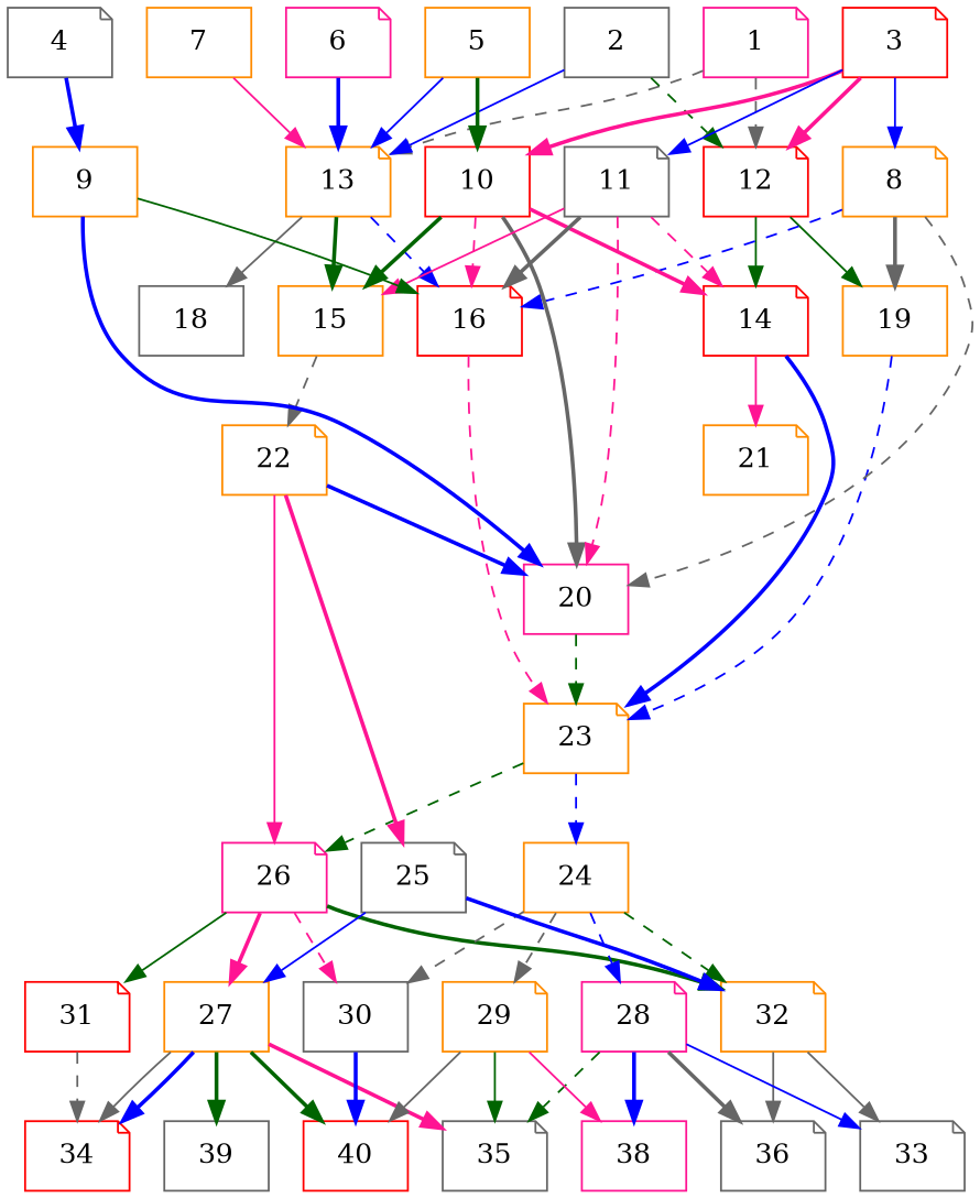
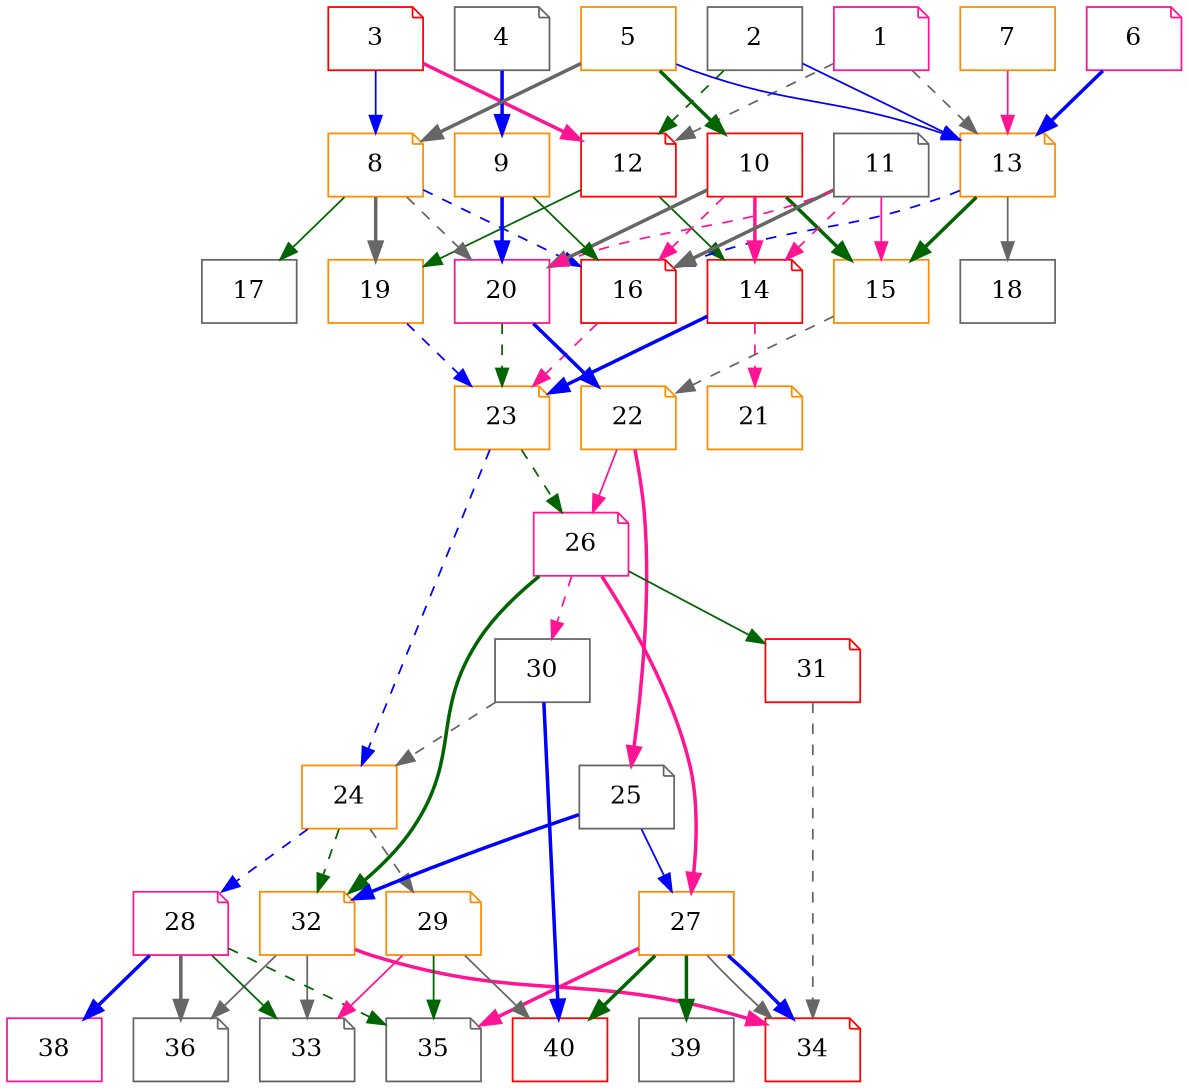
  digraph {
    node [alpha=0.06 color=darkorange shape=note]
    edge [color=blue style=bold]
    1 [alpha=0.20 color=deeppink expect_size=9092096]
    12 [alpha=0.03 color=red expect_size=9220096]
    13 [alpha=0.16 expect_size=6584320]
    19 [alpha=0.05 expect_size=15130624 shape=box]
    14 [alpha=0.02 color=red expect_size=21574656]
    16 [alpha=0.09 color=red expect_size=30645248]
    15 [alpha=0.05 expect_size=12485632 shape=box]
    18 [alpha=0.05 color=gray40 expect_size=44938240 shape=box]
    23 [expect_size=19416064]
    21 [alpha=0.13 expect_size=6790144]
    22 [expect_size=12577792]
    2 [alpha=0.19 color=gray40 expect_size=24595456 shape=box]
    3 [color=red expect_size=23190528]
    8 [alpha=0.07 expect_size=14910464]
    10 [alpha=0.13 color=red expect_size=10350592 shape=box]
    11 [alpha=0.02 color=gray40 expect_size=9708544]
+   17 [alpha=0.17 color=gray40 expect_size=48943104 shape=box]
    20 [alpha=0.08 color=deeppink expect_size=22371328 shape=box]
    4 [alpha=0.16 color=gray40 expect_size=17427456]
    9 [alpha=0.03 expect_size=6890496 shape=box]
    5 [alpha=0.08 expect_size=6446080 shape=box]
    6 [alpha=0.08 color=deeppink expect_size=51923968]
    7 [alpha=0.18 expect_size=14036992 shape=box]
    26 [alpha=0.04 color=deeppink expect_size=27059200]
    24 [alpha=0.12 expect_size=10591232 shape=box]
    25 [alpha=0.18 color=gray40 expect_size=14230528]
    32 [alpha=0.18 expect_size=18370560]
    27 [alpha=0.14 expect_size=47523840 shape=box]
    30 [alpha=0.19 color=gray40 expect_size=16467968 shape=box]
    31 [alpha=0.18 color=red expect_size=35420160]
    28 [alpha=0.08 color=deeppink expect_size=41333760]
    29 [alpha=0.02 expect_size=52036608]
    33 [alpha=0.19 color=gray40 expect_size=31858688]
    36 [alpha=0.19 color=gray40 expect_size=23504896]
    34 [alpha=0.07 color=red expect_size=46645248]
    35 [alpha=0.17 color=gray40 expect_size=27730944]
    40 [color=red expect_size=43113472 shape=box]
    39 [alpha=0.17 color=gray40 expect_size=37609472 shape=box]
    38 [alpha=0.16 color=deeppink expect_size=19212288 shape=box]
    1 -> 12 [color=gray40 style=dashed]
    1 -> 13 [color=gray40 style=dashed]
    12 -> 19 [color=darkgreen style=solid]
    12 -> 14 [color=darkgreen style=solid]
    13 -> 16 [style=dashed]
    13 -> 15 [color=darkgreen]
    13 -> 18 [color=gray40 style=solid]
    19 -> 23 [style=dashed]
    14 -> 23
-   14 -> 21 [color=deeppink style=solid]
+   14 -> 21 [color=deeppink style=dashed]
    16 -> 23 [color=deeppink style=dashed]
    15 -> 22 [color=gray40 style=dashed]
    23 -> 26 [color=darkgreen style=dashed]
    23 -> 24 [style=dashed]
    22 -> 26 [color=deeppink style=solid]
    22 -> 25 [color=deeppink]
    2 -> 12 [color=darkgreen style=dashed]
    2 -> 13 [style=solid]
    3 -> 12 [color=deeppink]
    3 -> 8 [style=solid]
-   3 -> 10 [color=deeppink]
-   3 -> 11 [style=solid]
    8 -> 19 [color=gray40]
    8 -> 16 [style=dashed]
+   8 -> 17 [color=darkgreen style=solid]
    8 -> 20 [color=gray40 style=dashed]
    10 -> 14 [color=deeppink]
    10 -> 16 [color=deeppink style=dashed]
    10 -> 15 [color=darkgreen]
    10 -> 20 [color=gray40]
    11 -> 14 [color=deeppink style=dashed]
    11 -> 16 [color=gray40]
    11 -> 15 [color=deeppink style=solid]
    11 -> 20 [color=deeppink style=dashed]
    20 -> 23 [color=darkgreen style=dashed]
-   22 -> 20
+   20 -> 22
    4 -> 9
    9 -> 16 [color=darkgreen style=solid]
    9 -> 20
    5 -> 13 [style=solid]
+   5 -> 8 [color=gray40]
    5 -> 10 [color=darkgreen]
    6 -> 13
    7 -> 13 [color=deeppink style=solid]
    26 -> 32 [color=darkgreen]
    26 -> 27 [color=deeppink]
    26 -> 30 [color=deeppink style=dashed]
    26 -> 31 [color=darkgreen style=solid]
    24 -> 32 [color=darkgreen style=dashed]
-   24 -> 30 [color=gray40 style=dashed]
+   30 -> 24 [color=gray40 style=dashed]
    24 -> 28 [style=dashed]
    24 -> 29 [color=gray40 style=dashed]
    25 -> 32
    25 -> 27 [style=solid]
    32 -> 33 [color=gray40 style=solid]
    32 -> 36 [color=gray40 style=solid]
+   32 -> 34 [color=deeppink]
    27 -> 34 [color=gray40 style=solid]
    27 -> 34
    27 -> 35 [color=deeppink]
    27 -> 40 [color=darkgreen]
    27 -> 39 [color=darkgreen]
    30 -> 40
    31 -> 34 [color=gray40 style=dashed]
-   28 -> 33 [style=solid]
+   28 -> 33 [color=darkgreen style=solid]
    28 -> 36 [color=gray40]
    28 -> 35 [color=darkgreen style=dashed]
    28 -> 38
    29 -> 35 [color=darkgreen style=solid]
    29 -> 40 [color=gray40 style=solid]
-   29 -> 38 [color=deeppink style=solid]
+   29 -> 33 [color=deeppink style=solid]
  }
